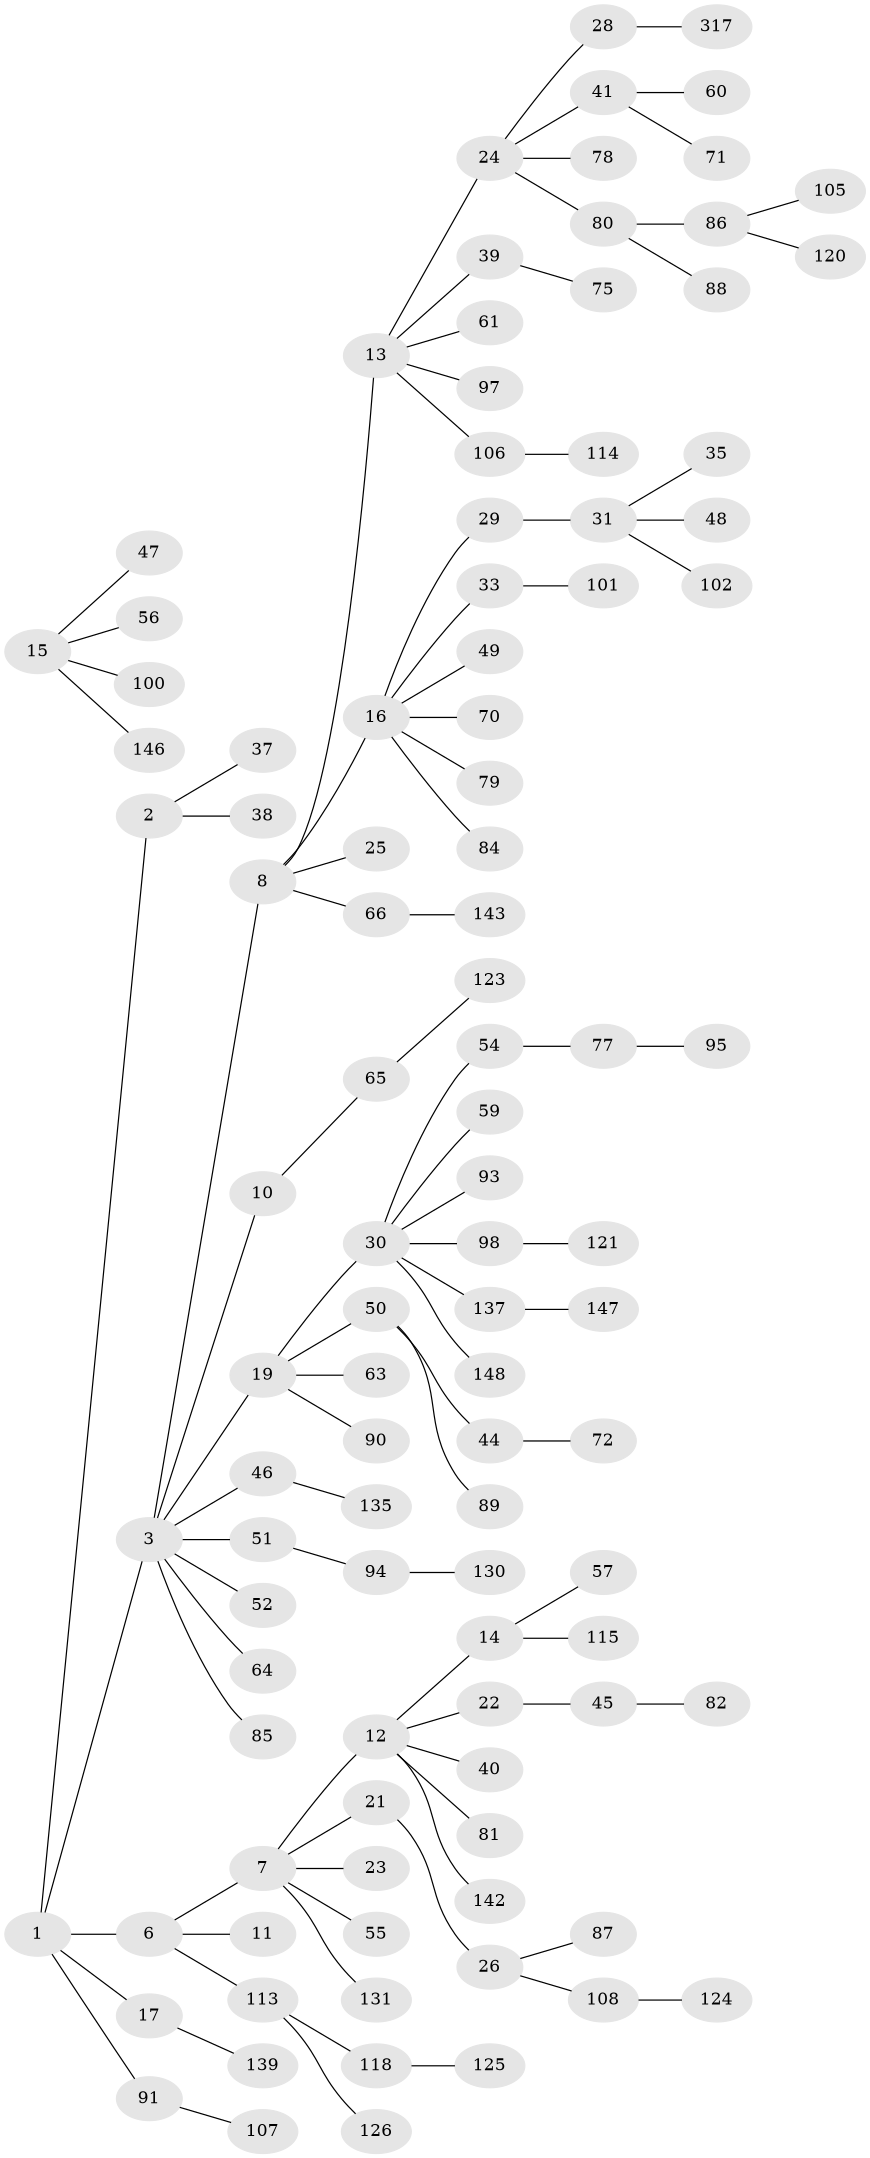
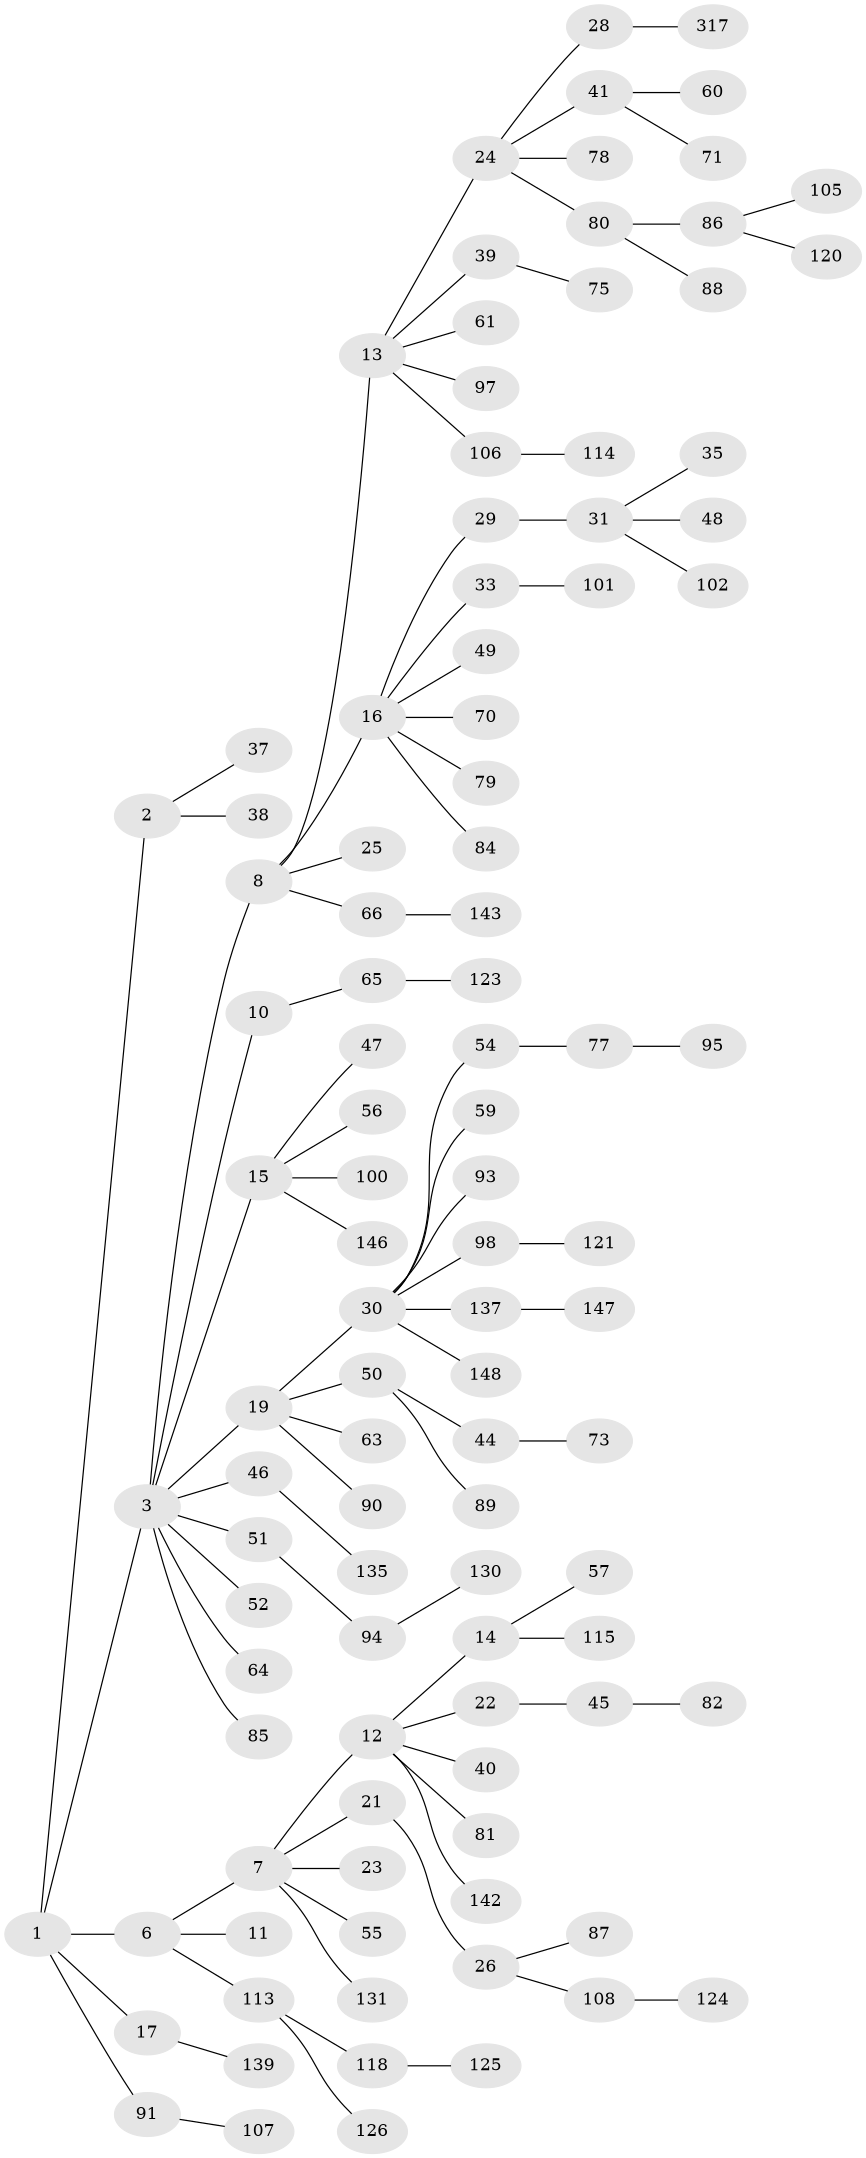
  graph {
    rankdir=LR
    node [color=gray90 style=filled]
    1 [super="+5"]
    2 [super="+4"]
    3 [super="+36"]
    6 [super="+34"]
    17 [super="+136"]
    91
    37
    38
    8
    10
    15 [super="+99"]
    19 [super="+43"]
    46 [super="+119"]
    51 [super="+109"]
    52 [super="+53"]
    64 [super="+76"]
    85 [super="+103"]
    7 [super="+9"]
    11
    113
    139
    107
    13 [super="+133"]
    16 [super="+20"]
    25 [super="+144"]
    66 [super="+132"]
    65 [super="+140"]
    47
    56
    100
    146
    30 [super="+67"]
    50 [super="+96"]
    63
    90
    135
    94 [super="+110"]
    12 [super="+32"]
    21
    23
    55
    131
    118 [super="+122"]
    126
    14 [super="+18"]
    22
    40
    81
    142
    26 [super="+74"]
    24 [super="+27"]
    39
    61
    97
    106 [super="+116"]
    29
    33
    49
    70 [super="+134"]
    79
    84 [super="+111"]
    143
    123
    57 [super="+69"]
    115
    45 [super="+68"]
    28 [super="+58"]
    41 [super="+83"]
    78 [super="+127"]
    80 [super="+112"]
    75
    114 [super="+129"]
    31 [super="+42"]
    101
    54 [super="+73"]
    59
    93
    98
    137 [super="+141"]
    148
    44 [super="+62"]
-   72
+   72 [label=73]
    89
    87
    108
    82
    n87 [label=317 super="+138"]
    60
    71
    86 [super="+92"]
    88
    124
    35
    48
    102
    77 [super="+104"]
    121
    147
    130
    95
    105 [super="+145"]
    120 [super="+128"]
    125
    1 -- 2
    1 -- 3
    1 -- 6
    1 -- 17
    1 -- 91
    2 -- 37
    2 -- 38
    3 -- 8
    3 -- 10
+   3 -- 15
    3 -- 19
    3 -- 46
    3 -- 51
    3 -- 52
    3 -- 64
    3 -- 85
    6 -- 7
    6 -- 11
    6 -- 113
    17 -- 139
    91 -- 107
    8 -- 13
    8 -- 16
    8 -- 25
    8 -- 66
    10 -- 65
    15 -- 47
    15 -- 56
    15 -- 100
    15 -- 146
    19 -- 30
    19 -- 50
    19 -- 63
    19 -- 90
    46 -- 135
    51 -- 94
    7 -- 12
    7 -- 21
    7 -- 23
    7 -- 55
    7 -- 131
    113 -- 118
    113 -- 126
    13 -- 24
    13 -- 39
    13 -- 61
    13 -- 97
    13 -- 106
    16 -- 29
    16 -- 33
    16 -- 49
    16 -- 70
    16 -- 79
    16 -- 84
    66 -- 143
    65 -- 123
    30 -- 54
    30 -- 59
    30 -- 93
    30 -- 98
    30 -- 137
    30 -- 148
    50 -- 44
    50 -- 89
    94 -- 130
    12 -- 14
    12 -- 22
    12 -- 40
    12 -- 81
    12 -- 142
    21 -- 26
    118 -- 125
    14 -- 57
    14 -- 115
    22 -- 45
    26 -- 87
    26 -- 108
    24 -- 28
    24 -- 41
    24 -- 78
    24 -- 80
    39 -- 75
    106 -- 114
    29 -- 31
    33 -- 101
    45 -- 82
    28 -- n87
    41 -- 60
    41 -- 71
    80 -- 86
    80 -- 88
    31 -- 35
    31 -- 48
    31 -- 102
    54 -- 77
    98 -- 121
    137 -- 147
    44 -- 72
    108 -- 124
    86 -- 105
    86 -- 120
    77 -- 95
  }
